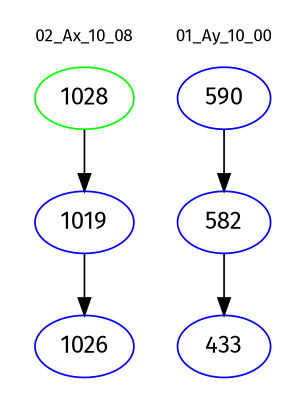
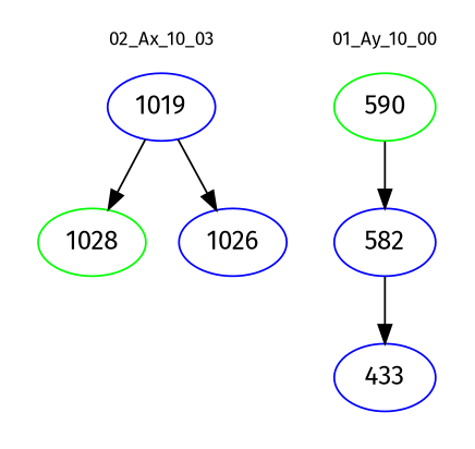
  digraph {
    fontname="Fira Sans"
    node [color=blue fontname="Fira Sans"]
    edge [color=black fontname="Fira Sans"]
    n1 [color=green label=1028]
    n2 [label=1019]
    n3 [label=1026]
-   n4 [label=590]
+   n4 [color=green label=590]
    n5 [label=582]
    n6 [label=433]
    subgraph cluster_1 {
      color=white
      fontsize=10
-     label="02_Ax_10_08"
+     label="02_Ax_10_03"
      n1
      n2
      n3
    }
    subgraph cluster_2 {
      color=white
      fontsize=10
      label="01_Ay_10_00"
      n4
      n5
      n6
    }
-   n1 -> n2
+   n2 -> n1
    n2 -> n3
    n4 -> n5
    n5 -> n6
  }
